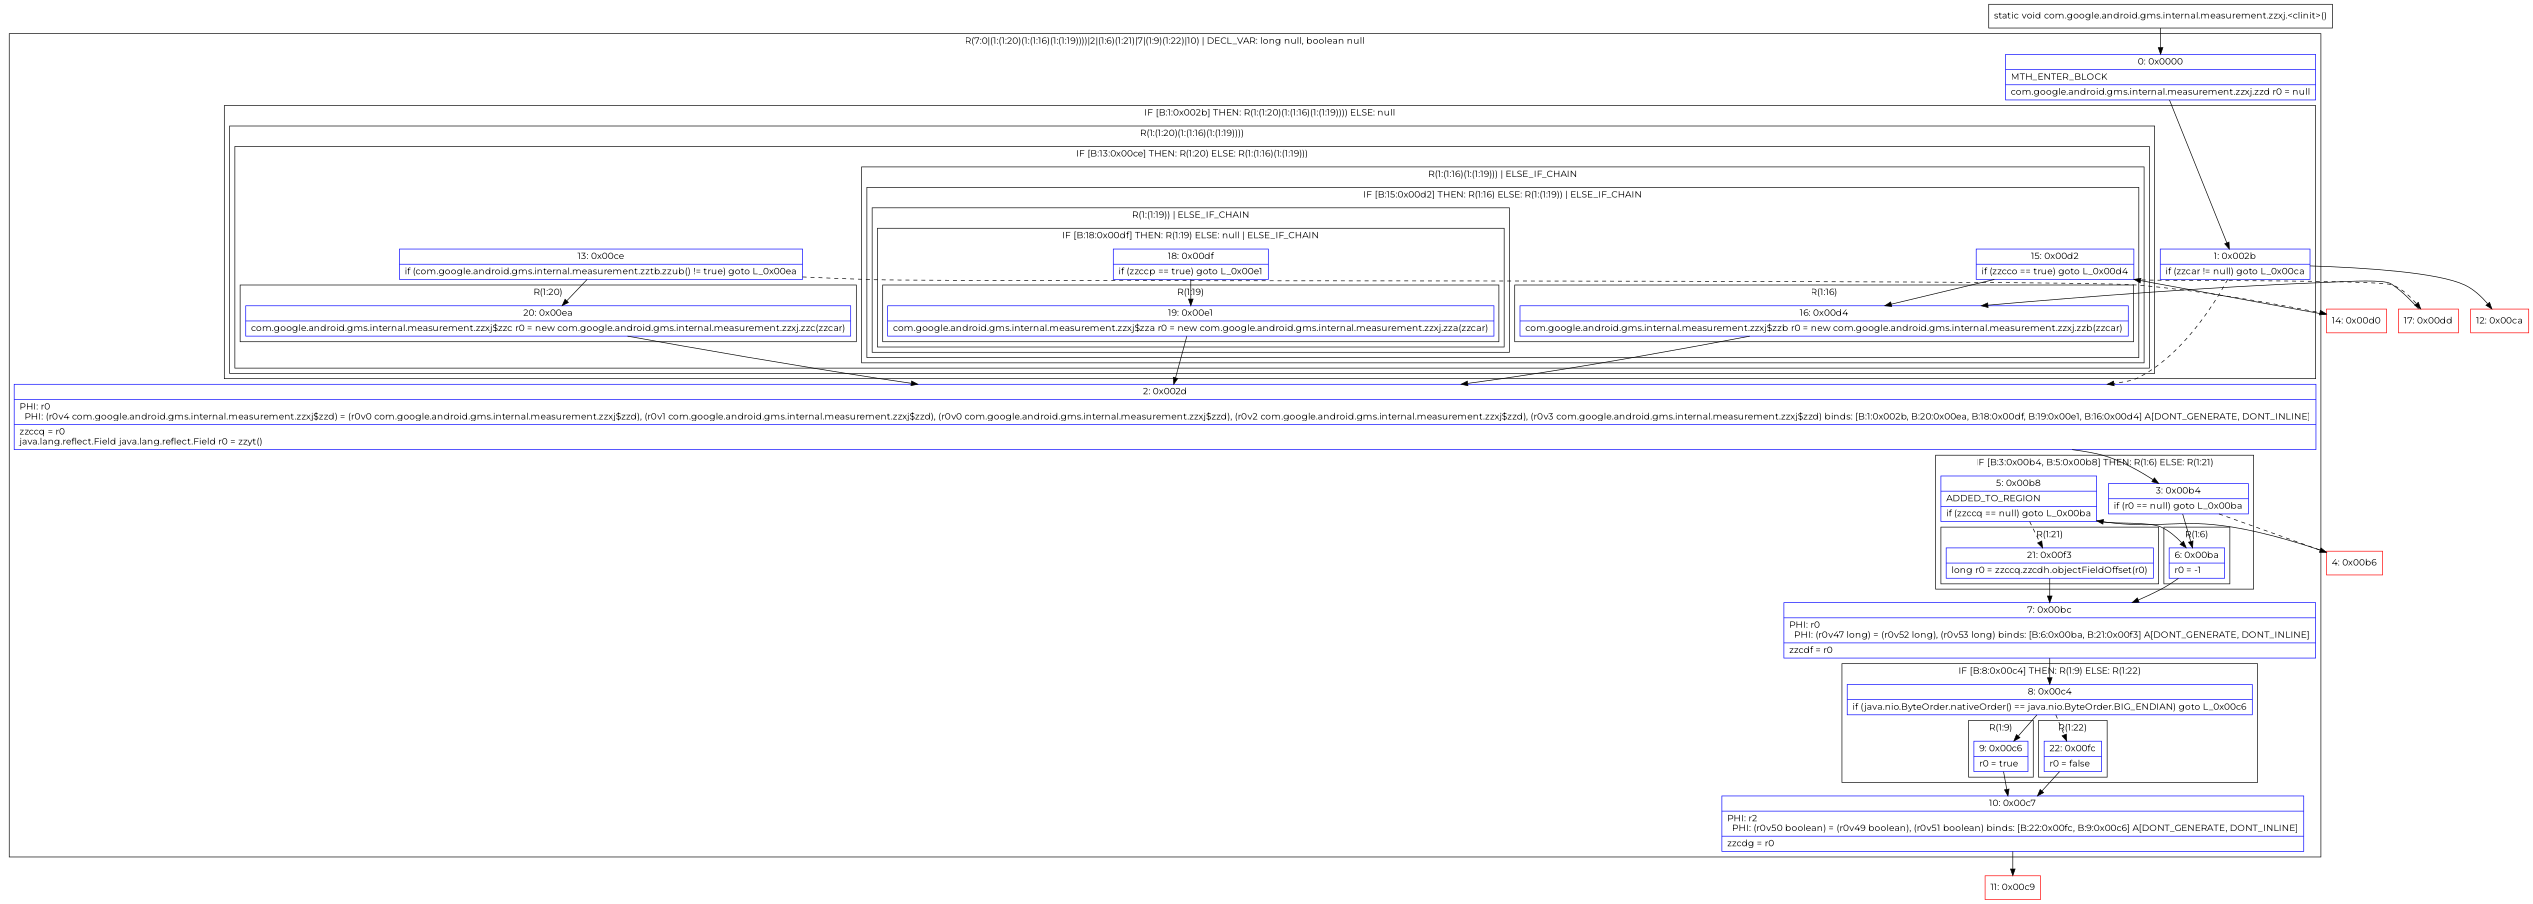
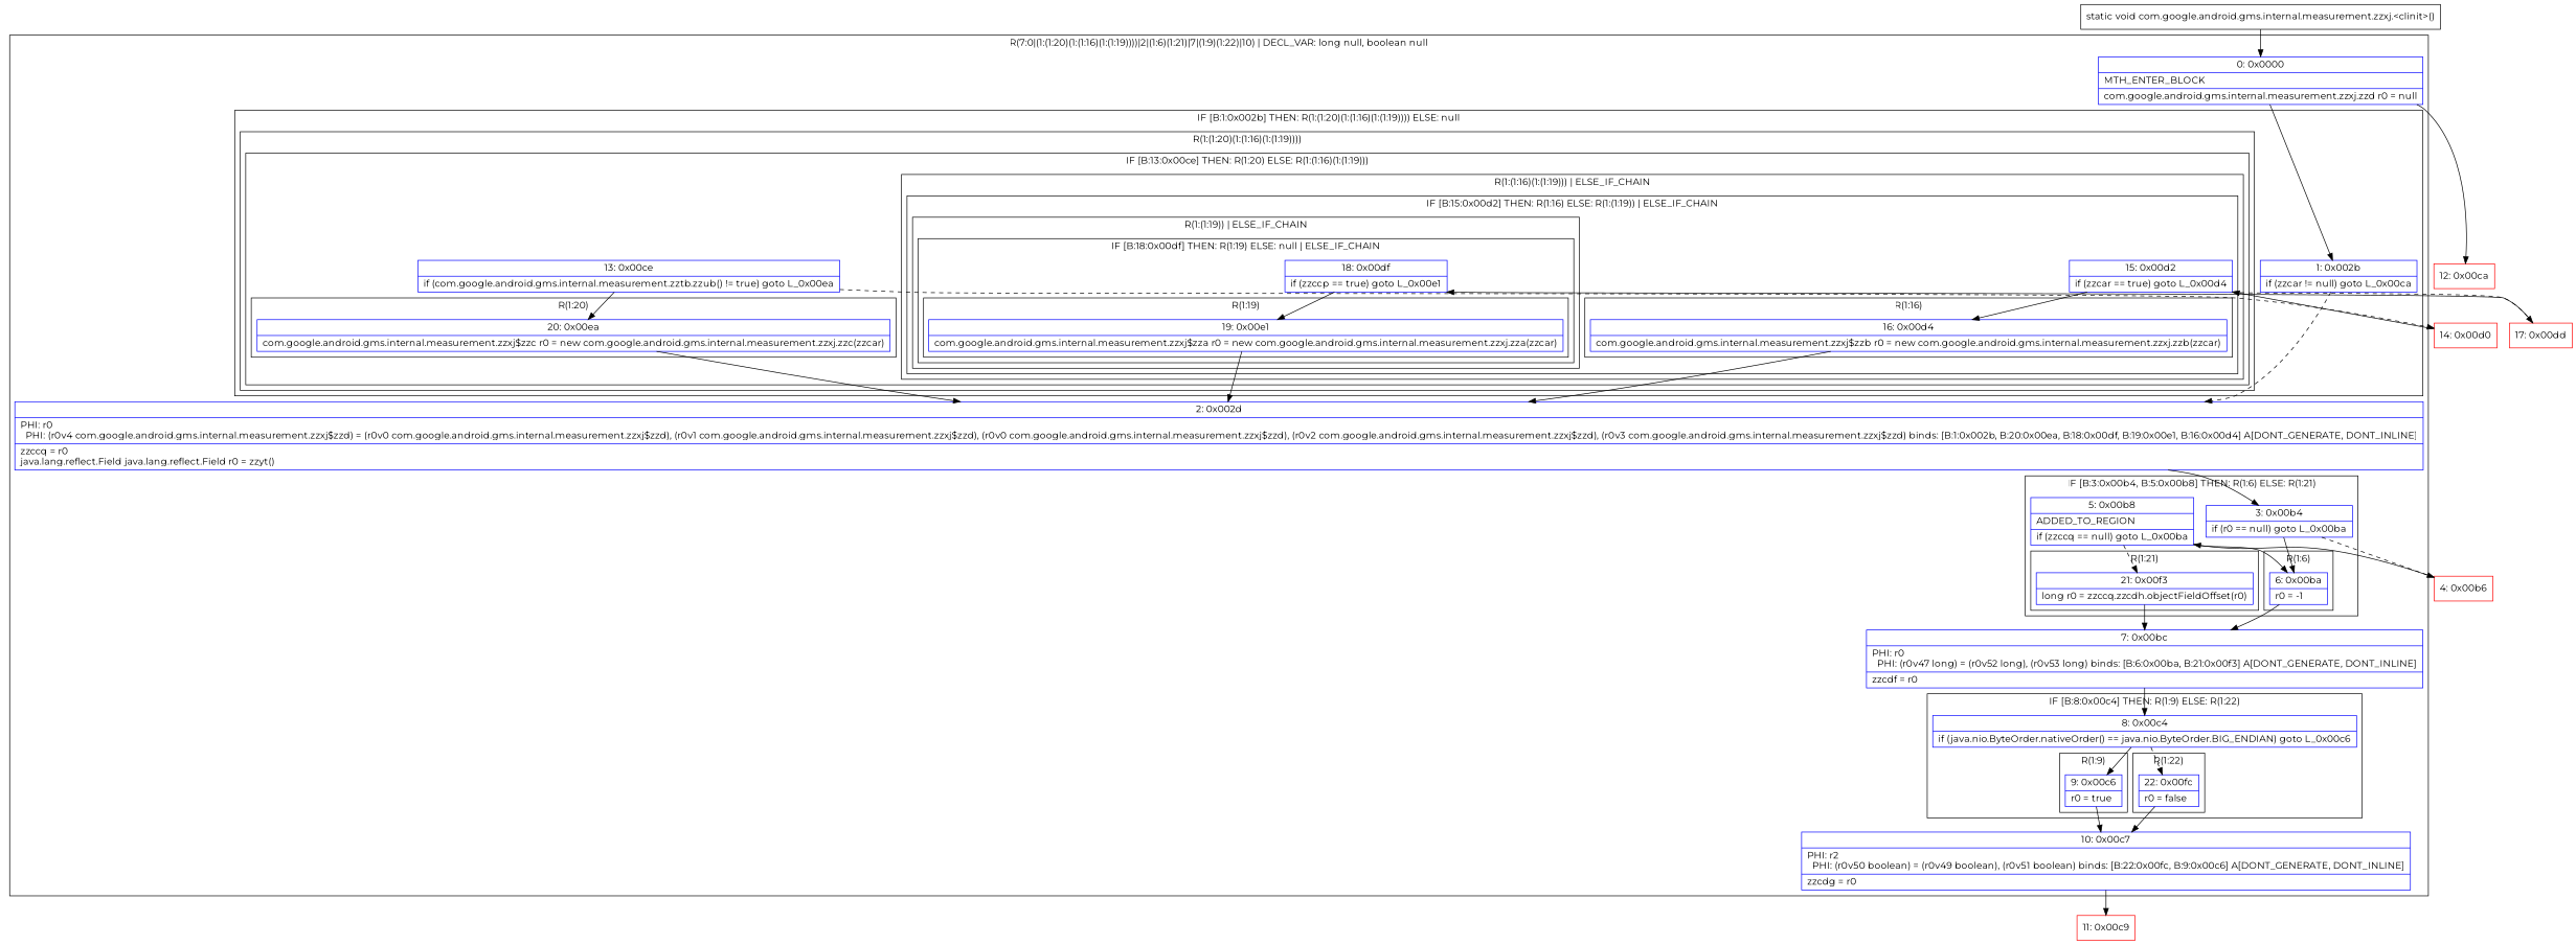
  digraph {
    fontname=Montserrat
    node [color=blue fontname=Montserrat shape=record]
    edge [fontname=Montserrat]
    n1 [label="{20\:\ 0x00ea|com.google.android.gms.internal.measurement.zzxj$zzc r0 = new com.google.android.gms.internal.measurement.zzxj.zzc(zzcar)\l}"]
    n2 [label="{16\:\ 0x00d4|com.google.android.gms.internal.measurement.zzxj$zzb r0 = new com.google.android.gms.internal.measurement.zzxj.zzb(zzcar)\l}"]
    n3 [label="{19\:\ 0x00e1|com.google.android.gms.internal.measurement.zzxj$zza r0 = new com.google.android.gms.internal.measurement.zzxj.zza(zzcar)\l}"]
    n4 [label="{18\:\ 0x00df|if (zzccp == true) goto L_0x00e1\l}"]
-   n5 [label="{15\:\ 0x00d2|if (zzcco == true) goto L_0x00d4\l}"]
+   n5 [label="{15\:\ 0x00d2|if (zzcar == true) goto L_0x00d4\l}"]
    n6 [label="{13\:\ 0x00ce|if (com.google.android.gms.internal.measurement.zztb.zzub() != true) goto L_0x00ea\l}"]
    n7 [label="{1\:\ 0x002b|if (zzcar != null) goto L_0x00ca\l}"]
    n8 [label="{6\:\ 0x00ba|r0 = \-1\l}"]
    n9 [label="{21\:\ 0x00f3|long r0 = zzccq.zzcdh.objectFieldOffset(r0)\l}"]
    n10 [label="{3\:\ 0x00b4|if (r0 == null) goto L_0x00ba\l}"]
    n11 [label="{5\:\ 0x00b8|ADDED_TO_REGION\l|if (zzccq == null) goto L_0x00ba\l}"]
    n12 [label="{9\:\ 0x00c6|r0 = true\l}"]
    n13 [label="{22\:\ 0x00fc|r0 = false\l}"]
    n14 [label="{8\:\ 0x00c4|if (java.nio.ByteOrder.nativeOrder() == java.nio.ByteOrder.BIG_ENDIAN) goto L_0x00c6\l}"]
    n15 [label="{0\:\ 0x0000|MTH_ENTER_BLOCK\l|com.google.android.gms.internal.measurement.zzxj.zzd r0 = null\l}"]
    n16 [label="{2\:\ 0x002d|PHI: r0 \l  PHI: (r0v4 com.google.android.gms.internal.measurement.zzxj$zzd) = (r0v0 com.google.android.gms.internal.measurement.zzxj$zzd), (r0v1 com.google.android.gms.internal.measurement.zzxj$zzd), (r0v0 com.google.android.gms.internal.measurement.zzxj$zzd), (r0v2 com.google.android.gms.internal.measurement.zzxj$zzd), (r0v3 com.google.android.gms.internal.measurement.zzxj$zzd) binds: [B:1:0x002b, B:20:0x00ea, B:18:0x00df, B:19:0x00e1, B:16:0x00d4] A[DONT_GENERATE, DONT_INLINE]\l|zzccq = r0\ljava.lang.reflect.Field java.lang.reflect.Field r0 = zzyt()\l}"]
    n17 [label="{7\:\ 0x00bc|PHI: r0 \l  PHI: (r0v47 long) = (r0v52 long), (r0v53 long) binds: [B:6:0x00ba, B:21:0x00f3] A[DONT_GENERATE, DONT_INLINE]\l|zzcdf = r0\l}"]
    n18 [label="{10\:\ 0x00c7|PHI: r2 \l  PHI: (r0v50 boolean) = (r0v49 boolean), (r0v51 boolean) binds: [B:22:0x00fc, B:9:0x00c6] A[DONT_GENERATE, DONT_INLINE]\l|zzcdg = r0\l}"]
    n19 [color=red label="{17\:\ 0x00dd}"]
    n20 [color=red label="{14\:\ 0x00d0}"]
    n21 [color=red label="{12\:\ 0x00ca}"]
    n22 [color=red label="{4\:\ 0x00b6}"]
    n23 [color=red label="{11\:\ 0x00c9}"]
    n24 [label="{static void com.google.android.gms.internal.measurement.zzxj.\<clinit\>() }" color=""]
    subgraph cluster_1 {
      label="R(7:0|(1:(1:20)(1:(1:16)(1:(1:19))))|2|(1:6)(1:21)|7|(1:9)(1:22)|10) | DECL_VAR: long null, boolean null\l"
      n15
      n16
      n17
      n18
      subgraph cluster_2 {
        label="IF [B:1:0x002b] THEN: R(1:(1:20)(1:(1:16)(1:(1:19)))) ELSE: null"
        n7
        subgraph cluster_3 {
          label="R(1:(1:20)(1:(1:16)(1:(1:19))))"
          subgraph cluster_4 {
            label="IF [B:13:0x00ce] THEN: R(1:20) ELSE: R(1:(1:16)(1:(1:19)))"
            n6
            subgraph cluster_5 {
              label="R(1:20)"
              n1
            }
            subgraph cluster_6 {
              label="R(1:(1:16)(1:(1:19))) | ELSE_IF_CHAIN\l"
              subgraph cluster_7 {
                label="IF [B:15:0x00d2] THEN: R(1:16) ELSE: R(1:(1:19)) | ELSE_IF_CHAIN\l"
                n5
                subgraph cluster_8 {
                  label="R(1:16)"
                  n2
                }
                subgraph cluster_9 {
                  label="R(1:(1:19)) | ELSE_IF_CHAIN\l"
                  subgraph cluster_10 {
                    label="IF [B:18:0x00df] THEN: R(1:19) ELSE: null | ELSE_IF_CHAIN\l"
                    n4
                    subgraph cluster_11 {
                      label="R(1:19)"
                      n3
                    }
                  }
                }
              }
            }
          }
        }
      }
      subgraph cluster_12 {
        label="IF [B:3:0x00b4, B:5:0x00b8] THEN: R(1:6) ELSE: R(1:21)"
        n10
        n11
        subgraph cluster_13 {
          label="R(1:6)"
          n8
        }
        subgraph cluster_14 {
          label="R(1:21)"
          n9
        }
      }
      subgraph cluster_15 {
        label="IF [B:8:0x00c4] THEN: R(1:9) ELSE: R(1:22)"
        n14
        subgraph cluster_16 {
          label="R(1:9)"
          n12
        }
        subgraph cluster_17 {
          label="R(1:22)"
          n13
        }
      }
    }
    n1 -> n16
    n2 -> n16
    n3 -> n16
    n4 -> n3
    n5 -> n2
    n5 -> n19 [style=dashed]
    n6 -> n1
    n6 -> n20 [style=dashed]
    n7 -> n16 [style=dashed]
-   n7 -> n21
+   n15 -> n21
    n8 -> n17
    n9 -> n17
    n10 -> n8
    n10 -> n22 [style=dashed]
    n11 -> n8
    n11 -> n9 [style=dashed]
    n12 -> n18
    n13 -> n18
    n14 -> n12
    n14 -> n13 [style=dashed]
    n15 -> n7
    n16 -> n10
    n17 -> n14
    n18 -> n23
-   n19 -> n2
+   n19 -> n4
    n20 -> n5
    n22 -> n11
    n24 -> n15
  }
